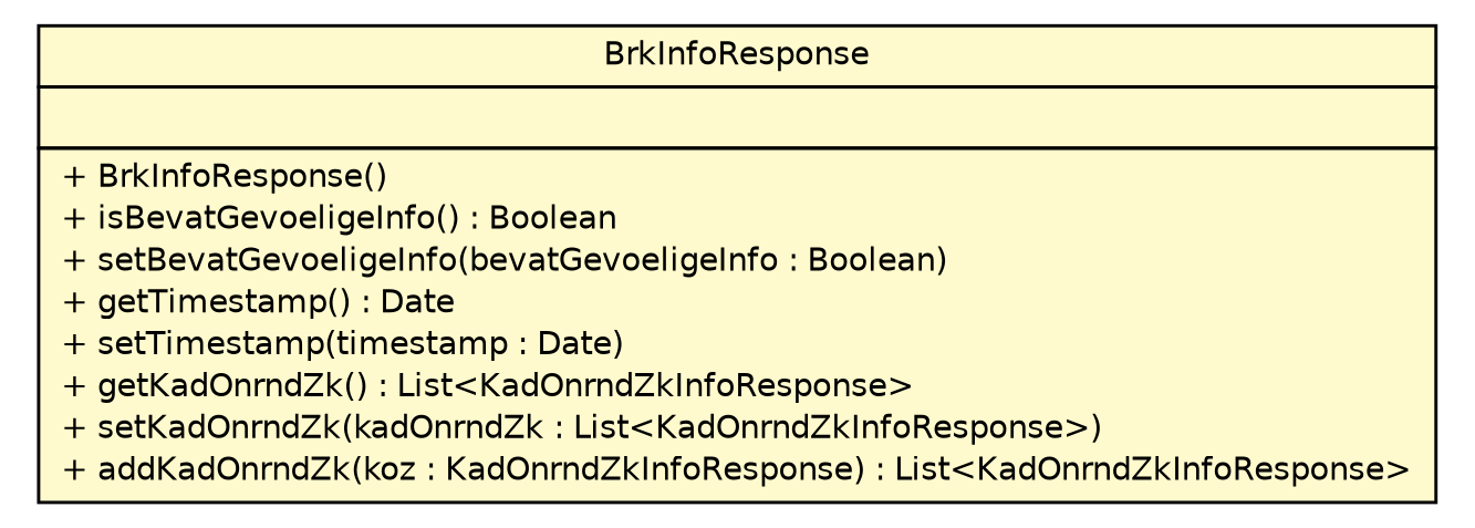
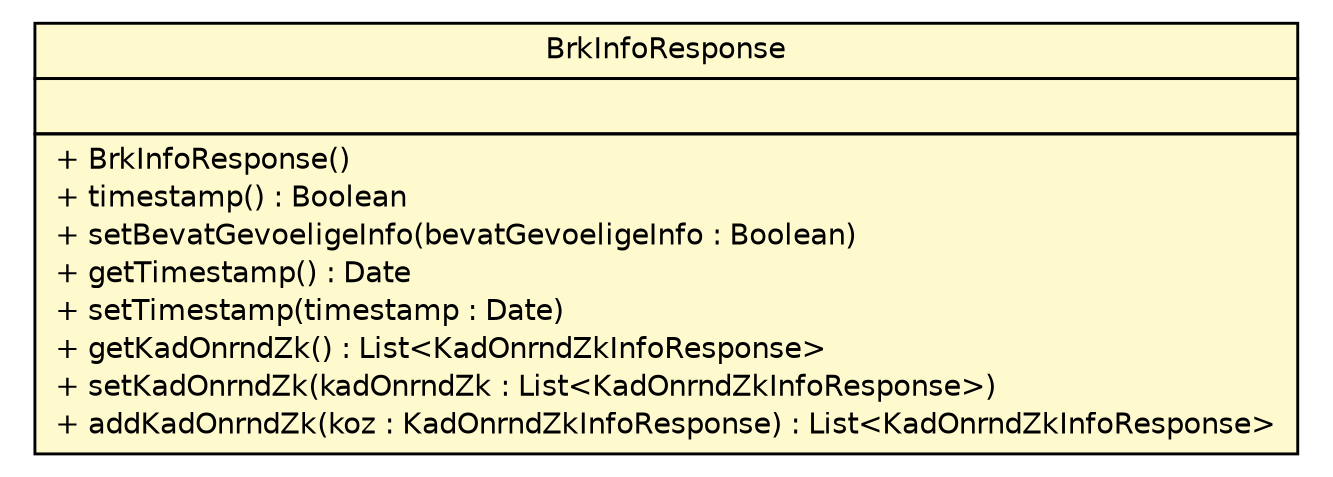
  digraph {
    nodesep=0.25
    ranksep=0.5
-   n1 [fontcolor=black fontname=Helvetica fontsize=10.0 label=<<table title="nl.b3p.brmo.soap.brk.BrkInfoResponse" border="0" cellborder="1" cellspacing="0" cellpadding="2" port="p" bgcolor="lemonChiffon" href="./BrkInfoResponse.html"> 		<tr><td><table border="0" cellspacing="0" cellpadding="1"> <tr><td align="center" balign="center"> BrkInfoResponse </td></tr> 		</table></td></tr> 		<tr><td><table border="0" cellspacing="0" cellpadding="1"> <tr><td align="left" balign="left">  </td></tr> 		</table></td></tr> 		<tr><td><table border="0" cellspacing="0" cellpadding="1"> <tr><td align="left" balign="left"> + BrkInfoResponse() </td></tr> <tr><td align="left" balign="left"> + isBevatGevoeligeInfo() : Boolean </td></tr> <tr><td align="left" balign="left"> + setBevatGevoeligeInfo(bevatGevoeligeInfo : Boolean) </td></tr> <tr><td align="left" balign="left"> + getTimestamp() : Date </td></tr> <tr><td align="left" balign="left"> + setTimestamp(timestamp : Date) </td></tr> <tr><td align="left" balign="left"> + getKadOnrndZk() : List&lt;KadOnrndZkInfoResponse&gt; </td></tr> <tr><td align="left" balign="left"> + setKadOnrndZk(kadOnrndZk : List&lt;KadOnrndZkInfoResponse&gt;) </td></tr> <tr><td align="left" balign="left"> + addKadOnrndZk(koz : KadOnrndZkInfoResponse) : List&lt;KadOnrndZkInfoResponse&gt; </td></tr> 		</table></td></tr> 		</table>> shape=plaintext]
+   n1 [fontcolor=black fontname=Helvetica fontsize=10.0 label=<<table title="nl.b3p.brmo.soap.brk.BrkInfoResponse" border="0" cellborder="1" cellspacing="0" cellpadding="2" port="p" bgcolor="lemonChiffon" href="./BrkInfoResponse.html"> 		<tr><td><table border="0" cellspacing="0" cellpadding="1"> <tr><td align="center" balign="center"> BrkInfoResponse </td></tr> 		</table></td></tr> 		<tr><td><table border="0" cellspacing="0" cellpadding="1"> <tr><td align="left" balign="left">  </td></tr> 		</table></td></tr> 		<tr><td><table border="0" cellspacing="0" cellpadding="1"> <tr><td align="left" balign="left"> + BrkInfoResponse() </td></tr> <tr><td align="left" balign="left"> + timestamp() : Boolean </td></tr> <tr><td align="left" balign="left"> + setBevatGevoeligeInfo(bevatGevoeligeInfo : Boolean) </td></tr> <tr><td align="left" balign="left"> + getTimestamp() : Date </td></tr> <tr><td align="left" balign="left"> + setTimestamp(timestamp : Date) </td></tr> <tr><td align="left" balign="left"> + getKadOnrndZk() : List&lt;KadOnrndZkInfoResponse&gt; </td></tr> <tr><td align="left" balign="left"> + setKadOnrndZk(kadOnrndZk : List&lt;KadOnrndZkInfoResponse&gt;) </td></tr> <tr><td align="left" balign="left"> + addKadOnrndZk(koz : KadOnrndZkInfoResponse) : List&lt;KadOnrndZkInfoResponse&gt; </td></tr> 		</table></td></tr> 		</table>> shape=plaintext]
  }
